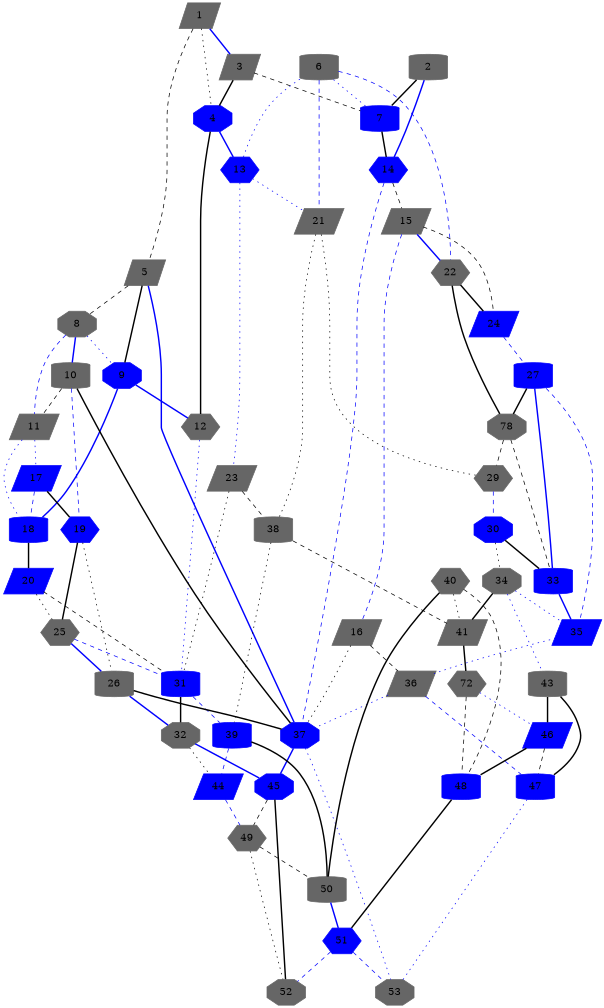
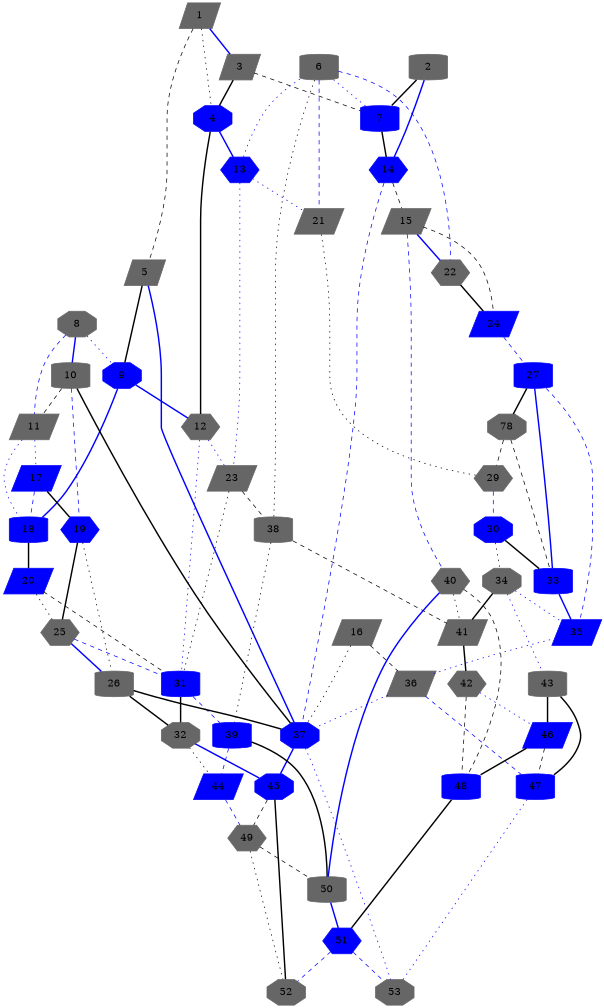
  graph {
    node [color=gray40 shape=parallelogram style=filled]
    edge [color=black style=bold weight=1.0]
    1
    3
    4 [color=blue shape=octagon]
    5
    7 [color=blue shape=cylinder]
    12 [shape=hexagon]
    13 [color=blue shape=hexagon]
    8 [shape=octagon]
    9 [color=blue shape=octagon]
    37 [color=blue shape=octagon]
    2 [shape=cylinder]
    14 [color=blue shape=hexagon]
    15
    23
    31 [color=blue shape=cylinder]
    21
    10 [shape=cylinder]
    11
    18 [color=blue shape=cylinder]
    45 [color=blue shape=octagon]
    53 [shape=octagon]
    6 [shape=cylinder]
    22 [shape=hexagon]
    29 [shape=hexagon]
    38 [shape=cylinder]
    24 [color=blue]
    n27 [label=78 shape=octagon]
    19 [color=blue shape=hexagon]
    17 [color=blue]
    20 [color=blue]
    25 [shape=hexagon]
    26 [shape=cylinder]
    32 [shape=octagon]
    39 [color=blue shape=cylinder]
    16
    36
    27 [color=blue shape=cylinder]
    47 [color=blue shape=cylinder]
    30 [color=blue shape=octagon]
    41
    33 [color=blue shape=cylinder]
    35 [color=blue]
    44 [color=blue]
    34 [shape=octagon]
-   42 [shape=hexagon label=72]
+   42 [shape=hexagon]
    43 [shape=cylinder]
    50 [shape=cylinder]
    49 [shape=hexagon]
    52 [shape=octagon]
    46 [color=blue]
    51 [color=blue shape=hexagon]
    40 [shape=hexagon]
    48 [color=blue shape=cylinder]
    1 -- 3 [color=blue]
    1 -- 4 [style=dotted]
    1 -- 5 [style=dashed]
    3 -- 4
    3 -- 7 [style=dashed]
    4 -- 12
    4 -- 13 [color=blue]
-   5 -- 8 [style=dashed]
    5 -- 9
    5 -- 37 [color=blue]
    7 -- 14
+   12 -- 23 [color=blue style=dotted]
    12 -- 31 [color=blue style=dotted]
    13 -- 23 [color=blue style=dotted]
    13 -- 21 [color=blue style=dotted]
    8 -- 9 [color=blue style=dotted]
    8 -- 10 [color=blue]
    8 -- 11 [color=blue style=dashed]
    9 -- 12 [color=blue]
    9 -- 18 [color=blue]
    37 -- 45 [color=blue]
    37 -- 53 [color=blue style=dotted]
    2 -- 7
    2 -- 14 [color=blue]
    14 -- 37 [color=blue style=dashed]
    14 -- 15 [style=dashed]
    15 -- 22 [color=blue]
    15 -- 24 [style=dashed]
-   15 -- 16 [color=blue style=dashed]
+   15 -- 40 [color=blue style=dashed]
    23 -- 31 [style=dotted]
    23 -- 38 [style=dashed]
    31 -- 32
    31 -- 39 [color=blue style=dashed]
    21 -- 29 [style=dotted]
-   21 -- 38 [style=dotted]
+   6 -- 38 [style=dotted]
    10 -- 37
    10 -- 11 [style=dashed]
    10 -- 19 [color=blue style=dashed]
    11 -- 18 [color=blue style=dotted]
    11 -- 17 [color=blue style=dotted]
    18 -- 20
    45 -- 49 [style=dashed]
    45 -- 52
    6 -- 7 [color=blue style=dotted]
    6 -- 13 [color=blue style=dotted]
    6 -- 21 [color=blue style=dashed]
    6 -- 22 [color=blue style=dashed]
    22 -- 24
-   22 -- n27
    29 -- 30 [color=blue style=dashed]
    38 -- 39 [style=dotted weight=2.0]
    38 -- 41 [style=dashed]
    24 -- 27 [color=blue style=dashed]
    n27 -- 29 [style=dashed]
    n27 -- 33 [style=dashed]
    19 -- 25
    19 -- 26 [style=dotted]
    17 -- 18 [color=blue style=dashed]
    17 -- 19
    20 -- 31 [style=dashed]
    20 -- 25 [style=dotted]
    25 -- 31 [color=blue style=dashed]
    25 -- 26 [color=blue]
    26 -- 37
-   26 -- 32 [color=blue]
+   26 -- 32
    32 -- 45 [color=blue]
    32 -- 44 [style=dotted]
    39 -- 44 [color=blue style=dashed weight=2.0]
    39 -- 50
    16 -- 37 [style=dotted]
    16 -- 36 [style=dashed]
    36 -- 37 [color=blue style=dotted]
    36 -- 47 [color=blue style=dashed]
    27 -- n27
    27 -- 33 [color=blue]
    27 -- 35 [color=blue style=dashed]
    47 -- 53 [color=blue style=dotted]
    30 -- 33
    30 -- 34 [style=dotted]
    41 -- 42 [weight=2.0]
    33 -- 35 [color=blue]
    35 -- 36 [color=blue style=dotted]
    44 -- 49 [color=blue style=dashed]
    34 -- 41
    34 -- 35 [color=blue style=dotted]
    34 -- 43 [color=blue style=dotted]
    42 -- 46 [color=blue style=dotted]
    42 -- 48 [style=dashed]
    43 -- 47
    43 -- 46
    50 -- 51 [color=blue]
    49 -- 50 [style=dashed]
    49 -- 52 [style=dotted]
    46 -- 47 [style=dashed]
    46 -- 48
    51 -- 53 [color=blue style=dashed]
    51 -- 52 [color=blue style=dashed]
    40 -- 41 [style=dotted]
-   40 -- 50
+   40 -- 50 [color=blue]
    40 -- 48 [style=dashed]
    48 -- 51
  }
